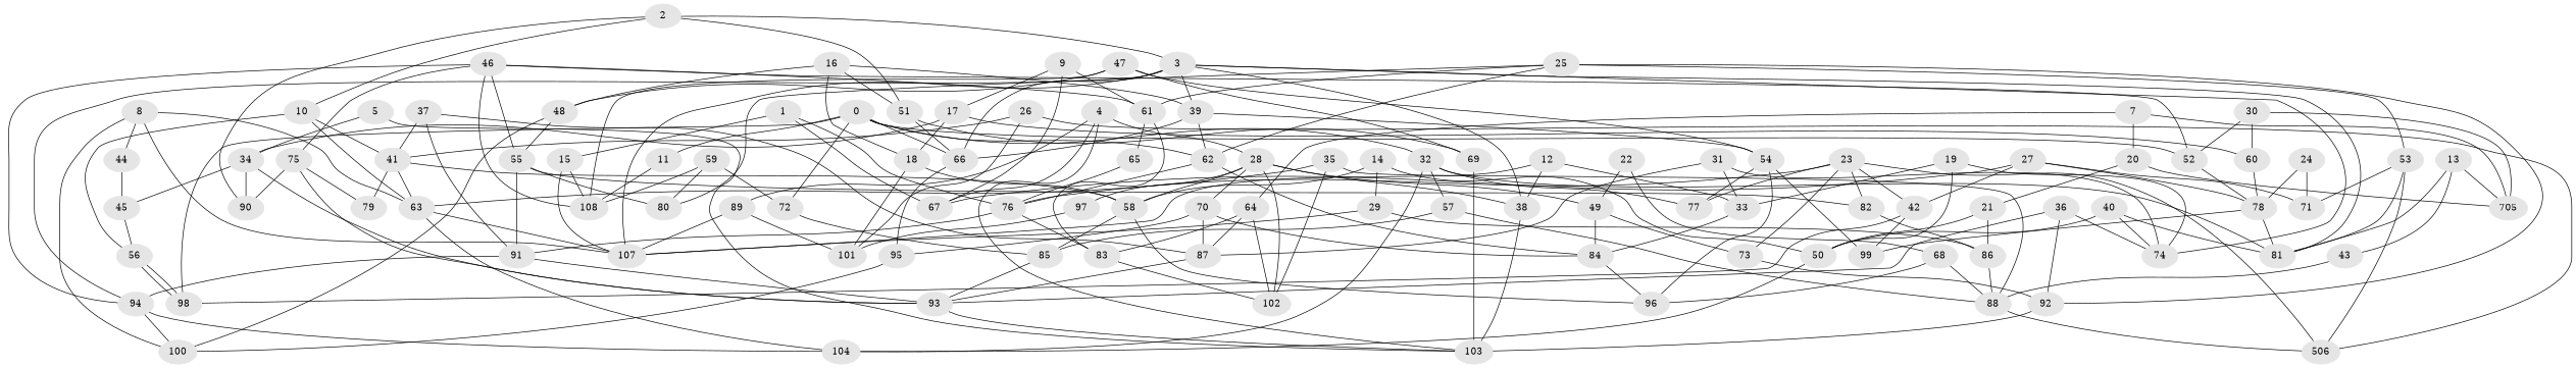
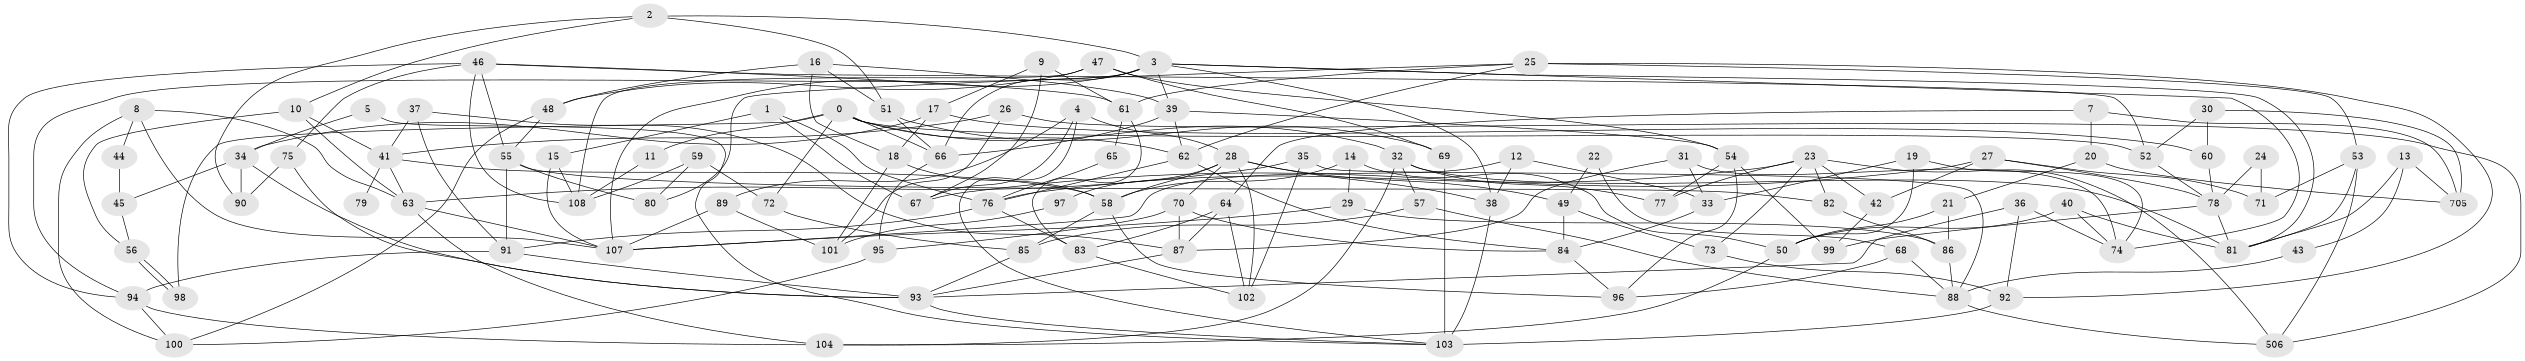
  graph {
    node [color=gray90 style=filled]
    1
    15
    67
    76
    107
    108
    91
    83
    2
    3
    10
    51
    90
    38
    39
    66
    74
    81
    94
    63
    41
    56
    69
    103
    62
    54
    95
    100
    104
    4
    28
    89
    58
    49
    70
    97
    102
    101
    5
    34
    45
    93
    n43 [label=0]
    11
    32
    52
    72
    98
    77
    57
    78
    84
    85
    7
    20
    64
    n57 [label=705]
    21
    87
    8
    44
    9
    17
    61
    18
    60
    65
    79
    12
    33
    13
    43
    88
    14
    29
    50
    86
    96
    16
    48
    55
    19
    22
    68
    73
    23
    42
    82
    n89 [label=506]
    99
    92
    24
    71
    25
    53
    80
    26
    27
    30
    31
    35
    36
    37
    40
    46
    75
    47
    59
    1 -- 15
    1 -- 67
    1 -- 76
    15 -- 107
    15 -- 108
    76 -- 91
    76 -- 83
    91 -- 94
    91 -- 93
    83 -- 102
    2 -- 3
    2 -- 10
    2 -- 51
    2 -- 90
    3 -- 107
    3 -- 38
    3 -- 39
    3 -- 66
    3 -- 74
    3 -- 81
    3 -- 94
    10 -- 63
    10 -- 41
    10 -- 56
    51 -- 66
    51 -- 69
    38 -- 103
    39 -- 66
    39 -- 62
    39 -- 54
    66 -- 95
    94 -- 100
    94 -- 104
    63 -- 107
    63 -- 104
    41 -- 63
    41 -- 58
    41 -- 79
    56 -- 98
    56 -- 98
    69 -- 103
    62 -- 76
    62 -- 84
    54 -- 77
    54 -- 96
    54 -- 99
    95 -- 100
    4 -- 67
    4 -- 103
    4 -- 28
    4 -- 89
    28 -- 38
    28 -- 58
    28 -- 49
    28 -- 70
    28 -- 97
    28 -- 102
    89 -- 107
    89 -- 101
    58 -- 85
    58 -- 96
    49 -- 84
    49 -- 73
    70 -- 95
    70 -- 84
    70 -- 87
    97 -- 101
    5 -- 103
    5 -- 34
    34 -- 90
    34 -- 45
    34 -- 93
    45 -- 56
    93 -- 103
    n43 -- 66
    n43 -- 62
    n43 -- 11
    n43 -- 32
    n43 -- 52
    n43 -- 72
    n43 -- 98
    11 -- 108
    32 -- 81
    32 -- 104
    32 -- 77
    32 -- 57
    52 -- 78
    72 -- 85
    57 -- 85
    57 -- 88
    78 -- 81
    78 -- 99
    84 -- 96
    85 -- 93
    7 -- 20
    7 -- 64
    7 -- n57
    20 -- n57
    20 -- 21
    64 -- 83
    64 -- 102
    64 -- 87
    21 -- 50
    21 -- 86
    87 -- 93
    8 -- 107
    8 -- 63
    8 -- 100
    8 -- 44
    44 -- 45
    9 -- 67
    9 -- 17
    9 -- 61
    17 -- 34
    17 -- 18
    17 -- 60
    61 -- 83
    61 -- 65
    18 -- 58
    18 -- 101
    60 -- 78
    65 -- 76
    12 -- 107
    12 -- 38
    12 -- 33
    33 -- 84
    13 -- 81
    13 -- n57
    13 -- 43
    43 -- 88
    88 -- n89
    14 -- 58
    14 -- 29
    14 -- 50
    29 -- 107
    29 -- 86
    50 -- 104
    86 -- 88
    16 -- 51
    16 -- 39
    16 -- 18
    16 -- 48
    48 -- 100
    48 -- 55
    55 -- 91
    55 -- 82
    55 -- 80
    19 -- 74
    19 -- 33
    19 -- 50
    22 -- 49
    22 -- 68
    68 -- 88
    68 -- 96
    73 -- 92
    23 -- 76
    23 -- 77
    23 -- 73
    23 -- 42
    23 -- 82
    23 -- n89
-   42 -- 98
    42 -- 99
    82 -- 86
    92 -- 103
    24 -- 78
    24 -- 71
    25 -- 62
    25 -- 61
    25 -- 92
    25 -- 53
    25 -- 80
    53 -- 81
    53 -- n89
    53 -- 71
    26 -- 41
    26 -- 101
    26 -- n89
    27 -- 67
    27 -- 78
    27 -- 42
    27 -- 71
    30 -- 52
    30 -- n57
    30 -- 60
    31 -- 74
    31 -- 87
    31 -- 33
    35 -- 63
    35 -- 102
    35 -- 88
    36 -- 74
    36 -- 93
    36 -- 92
    37 -- 91
    37 -- 41
    37 -- 87
    40 -- 74
    40 -- 81
    40 -- 50
    46 -- 108
    46 -- 94
    46 -- 52
    46 -- 61
    46 -- 55
    46 -- 75
    75 -- 90
    75 -- 93
-   75 -- 79
    47 -- 108
    47 -- 69
    47 -- 54
    47 -- 48
    59 -- 108
    59 -- 72
    59 -- 80
  }
